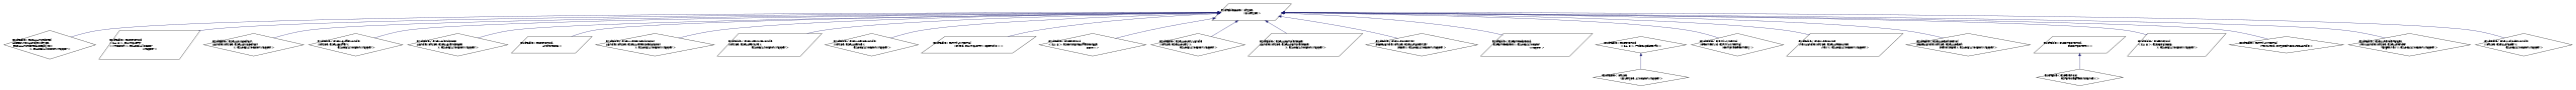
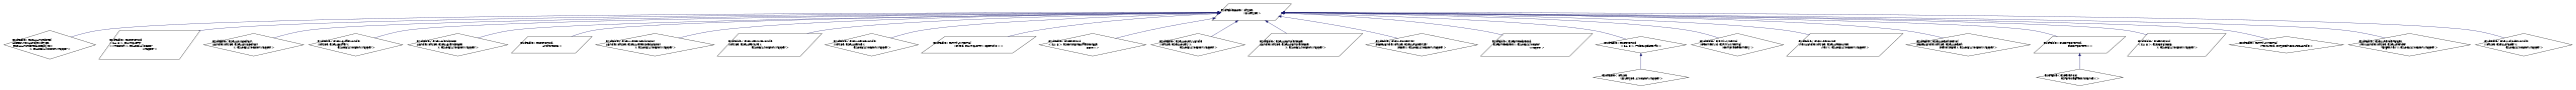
  digraph {
    rankdir=TB
    node [color=black fillcolor=white fontname=Helvetica fontsize=10 shape=diamond style=filled]
    edge [color=midnightblue dir=back fontname=Helvetica fontsize=10 labelfontname=Helvetica labelfontsize=10 style=solid]
    n1 [height=0.2 label="ezIdTableBase\< IdType,\l ValueType \>" shape=parallelogram width=0.4]
    n2 [height=0.2 label="ezIdTable\< ezGALUnordered\lAccessViewHandle::IdType,\l ezGALUnorderedAccessView\l *, ezLocalAllocatorWrapper \>" width=0.4]
    n3 [height=0.2 label="ezIdTable\< ezGenericId\l\< 24, 8 \>, ezUniquePtr\l\< InitBatch \>, ezLocalAllocator\lWrapper \>" shape=parallelogram width=0.4]
    n4 [height=0.2 label="ezIdTable\< ezGALSwapChain\lHandle::IdType, ezGALSwapChain\l *, ezLocalAllocatorWrapper \>" width=0.4]
    n5 [height=0.2 label="ezIdTable\< ezGALBufferHandle\l::IdType, ezGALBuffer *,\l ezLocalAllocatorWrapper \>" width=0.4]
    n6 [height=0.2 label="ezIdTable\< ezGALBlendState\lHandle::IdType, ezGALBlendState\l *, ezLocalAllocatorWrapper \>" width=0.4]
    n7 [height=0.2 label="ezIdTable\< ezGenericId,\l AnchorData \>" shape=parallelogram width=0.4]
    n8 [height=0.2 label="ezIdTable\< ezGALVertexDeclaration\lHandle::IdType, ezGALVertexDeclaration\l *, ezLocalAllocatorWrapper \>" width=0.4]
    n9 [height=0.2 label="ezIdTable\< ezGALTextureHandle\l::IdType, ezGALTexture *,\l ezLocalAllocatorWrapper \>" shape=parallelogram width=0.4]
    n10 [height=0.2 label="ezIdTable\< ezGALFenceHandle\l::IdType, ezGALFence *,\l ezLocalAllocatorWrapper \>" width=0.4]
    n11 [height=0.2 label="ezIdTable\< ezRmlUiInternal\l::FileId, ezUniquePtr\< OpenFile \> \>" shape=parallelogram width=0.4]
    n12 [height=0.2 label="ezIdTable\< ezGenericId\l\< 24, 8 \>, ezConstantBufferStorage\lBase * \>" width=0.4]
    n13 [height=0.2 label="ezIdTable\< ezGALQueryHandle\l::IdType, ezGALQuery *,\l ezLocalAllocatorWrapper \>" width=0.4]
    n14 [height=0.2 label="ezIdTable\< ezGALSamplerState\lHandle::IdType, ezGALSamplerState\l *, ezLocalAllocatorWrapper \>" shape=parallelogram width=0.4]
    n15 [height=0.2 label="ezIdTable\< ezGALRasterizer\lStateHandle::IdType, ezGALRasterizer\lState *, ezLocalAllocatorWrapper \>" width=0.4]
    n16 [height=0.2 label="ezIdTable\< ezGameObjectId,\l ezGameObject *, ezLocalAllocator\lWrapper \>" shape=parallelogram width=0.4]
    n17 [height=0.2 label="ezIdTable\< ezGenericId\l\< 24, 8 \>, ProbeUpdateInfo \>" width=0.4]
    n18 [height=0.2 label="ezIdTable\< ezRmlUiInternal\l::GeometryId, ezRmlUiInternal\l::CompiledGeometry \>" width=0.4]
    n19 [height=0.2 label="ezIdTable\< ezGALResource\lViewHandle::IdType, ezGALResource\lView *, ezLocalAllocatorWrapper \>" shape=parallelogram width=0.4]
    n20 [height=0.2 label="ezIdTable\< ezGALDepthStencil\lStateHandle::IdType, ezGALDepth\lStencilState *, ezLocalAllocatorWrapper \>" width=0.4]
    n21 [height=0.2 label="ezIdTable\< ezComponentId,\l ezComponent * \>" shape=parallelogram width=0.4]
    n22 [height=0.2 label="ezIdTable\< ezGenericId\l\< 24, 8 \>, ezSpatialData\l *, ezLocalAllocatorWrapper \>" shape=parallelogram width=0.4]
    n23 [height=0.2 label="ezIdTable\< ezRmlUiInternal\l::TextureId, ezTypedResourceHandle \>" width=0.4]
    n24 [height=0.2 label="ezIdTable\< ezGALRenderTarget\lViewHandle::IdType, ezGALRender\lTargetView *, ezLocalAllocatorWrapper \>" width=0.4]
    n25 [height=0.2 label="ezIdTable\< ezGALShaderHandle\l::IdType, ezGALShader *,\l ezLocalAllocatorWrapper \>" width=0.4]
    n26 [height=0.2 label="ezIdTable\< ezGenericId,\l ezParticleEffectInstance * \>" width=0.4]
    n27 [height=0.2 label="ezIdTable\< IdType,\l ValueType, AllocatorWrapper \>" width=0.4]
    n1 -> n2
    n1 -> n3
    n1 -> n4
    n1 -> n5
    n1 -> n6
    n1 -> n7
    n1 -> n8
    n1 -> n9
    n1 -> n10
    n1 -> n11
    n1 -> n12
    n1 -> n13
    n1 -> n14
    n1 -> n15
    n1 -> n16
+   n1 -> n17
    n1 -> n18
    n1 -> n19
    n1 -> n20
+   n1 -> n21
    n1 -> n22
    n1 -> n23
    n1 -> n24
    n1 -> n25
    n17 -> n27
    n21 -> n26
  }
